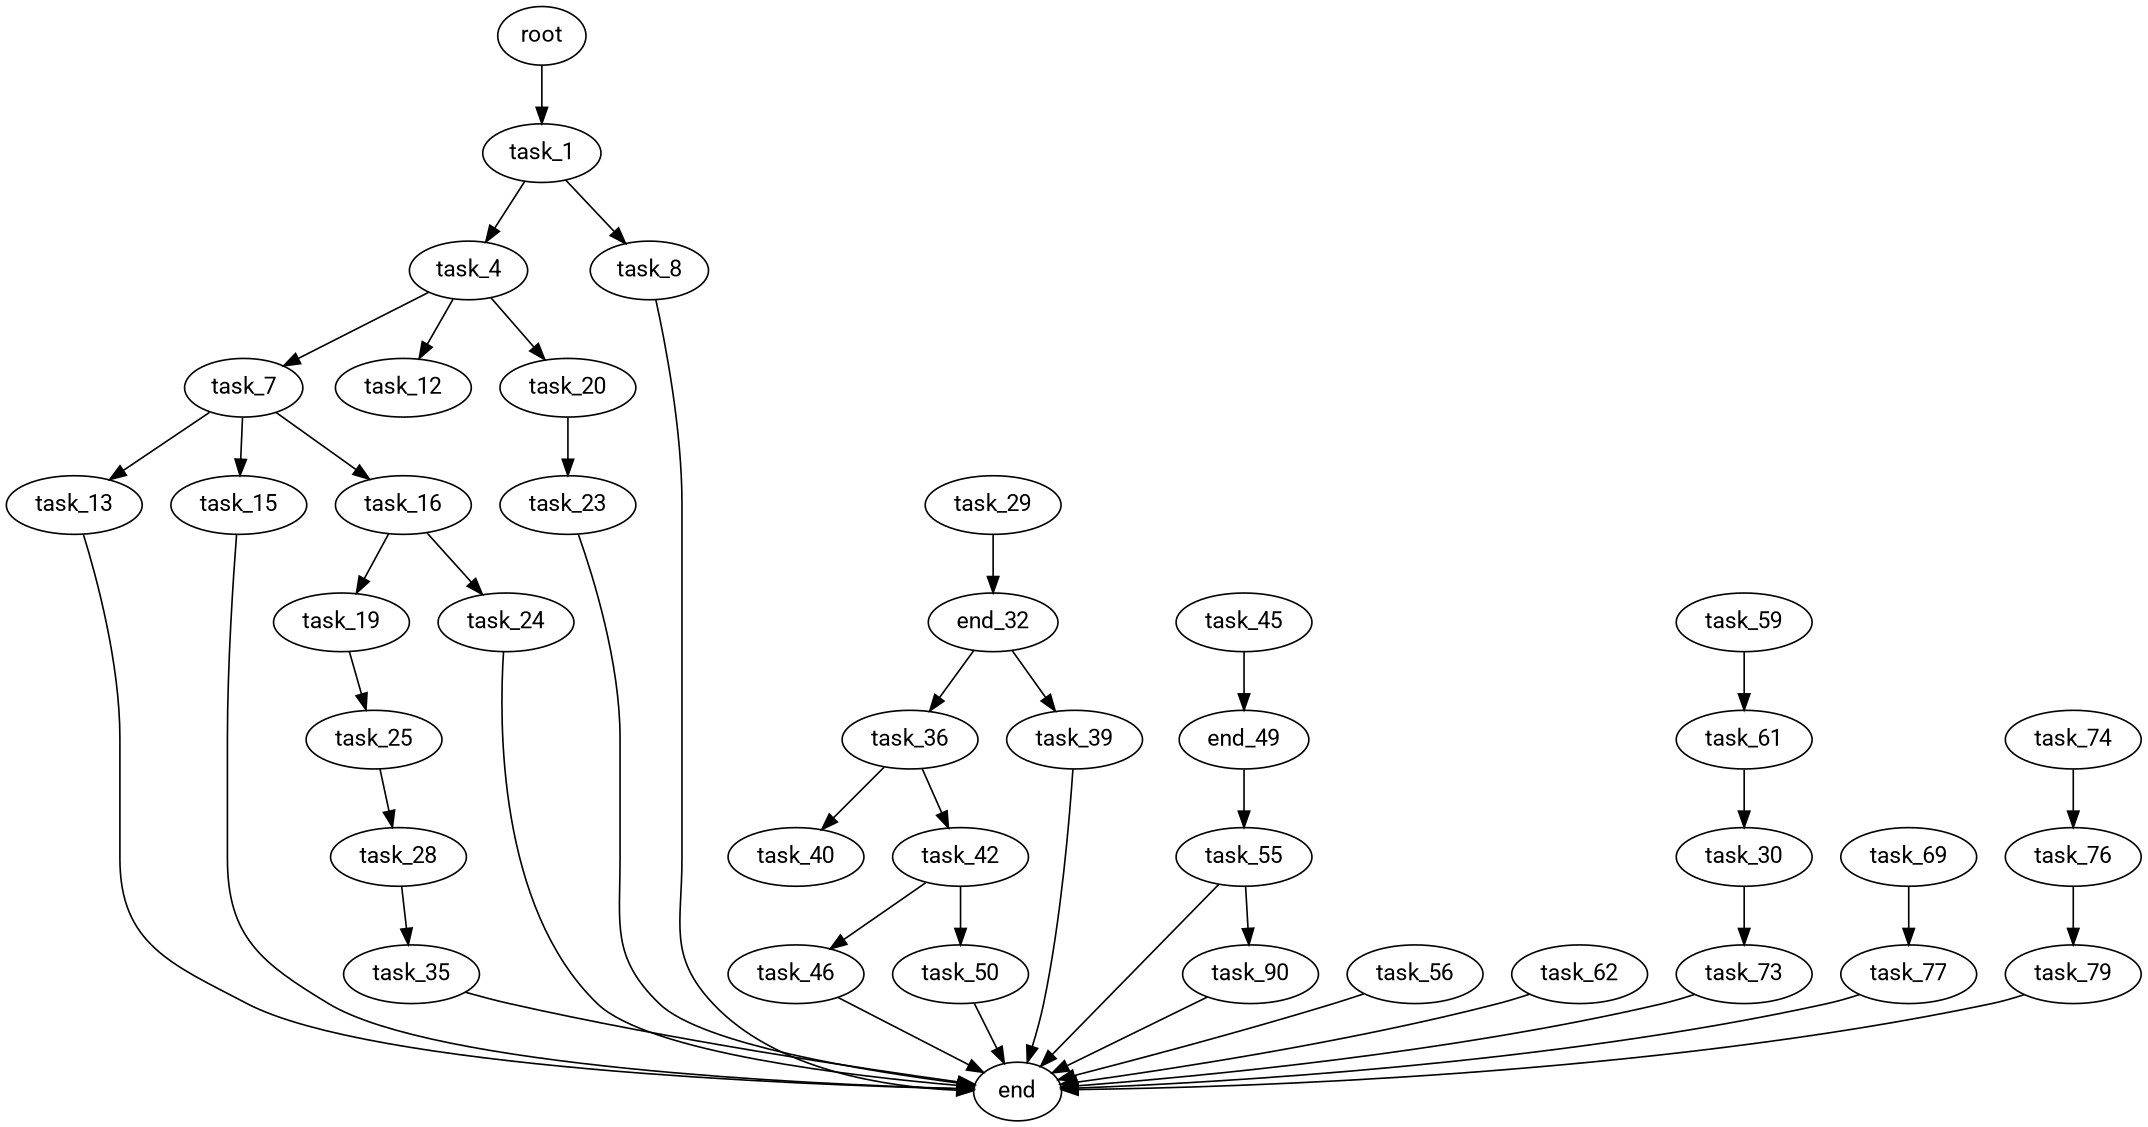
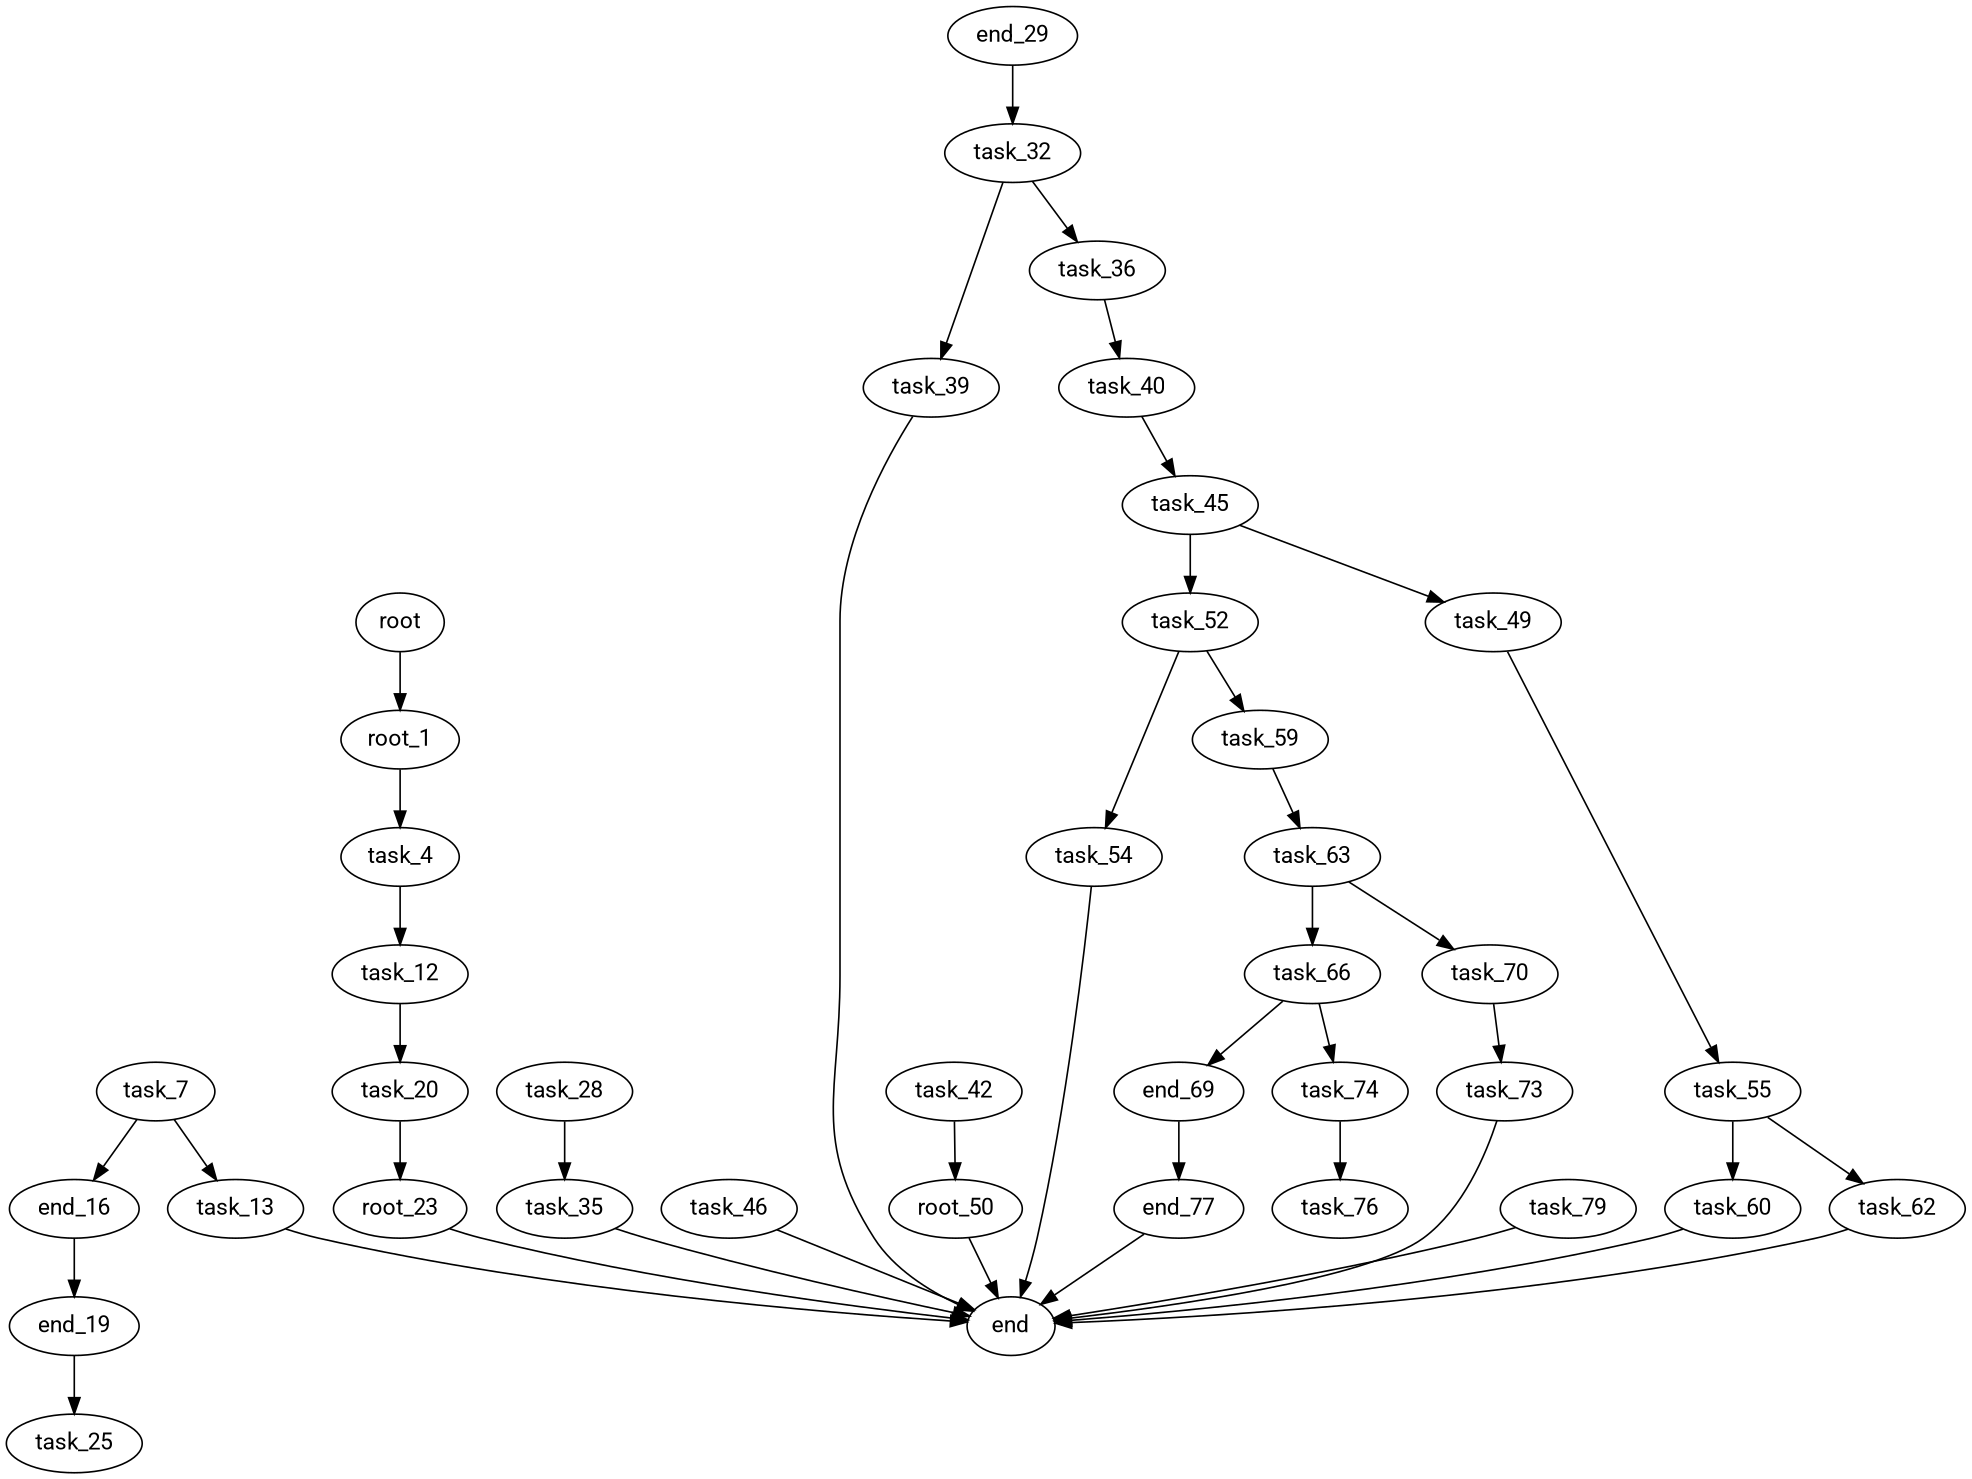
  digraph {
    fontname=Roboto
    node [fontname=Roboto]
    edge [fontname=Roboto]
    root
-   task_1
+   task_1 [label=root_1]
    task_4
-   task_8
    task_7
    task_12
    end
    task_13
-   task_15
-   task_16
+   task_16 [label=end_16]
    task_20
-   task_19
-   task_24
-   task_23
+   task_19 [label=end_19]
+   task_23 [label=root_23]
    task_25
    task_28
    task_35
-   task_29
-   task_32 [label=end_32]
+   task_29 [label=end_29]
+   task_32
    task_36
    task_39
    task_40
    task_42
    task_45
    task_46
-   task_50
-   task_49 [label=end_49]
+   task_50 [label=root_50]
+   task_49
+   task_52
    task_55
-   task_56
+   task_56 [label=task_54]
    task_59
-   task_60 [label=task_90]
+   task_60
    task_62
-   task_63 [label=task_61]
-   task_70 [label=task_30]
-   task_69
+   task_63
+   task_66
+   task_70
+   task_69 [label=end_69]
    task_74
    task_73
-   task_77
+   task_77 [label=end_77]
    task_76
    task_79
    root -> task_1
    task_1 -> task_4
-   task_1 -> task_8
-   task_4 -> task_7
    task_4 -> task_12
-   task_8 -> end
    task_7 -> task_13
-   task_7 -> task_15
    task_7 -> task_16
-   task_4 -> task_20
+   task_12 -> task_20
    task_13 -> end
-   task_15 -> end
    task_16 -> task_19
-   task_16 -> task_24
    task_20 -> task_23
    task_19 -> task_25
-   task_24 -> end
    task_23 -> end
-   task_25 -> task_28
    task_28 -> task_35
    task_35 -> end
    task_29 -> task_32
    task_32 -> task_36
    task_32 -> task_39
    task_36 -> task_40
-   task_36 -> task_42
    task_39 -> end
-   task_42 -> task_46
+   task_40 -> task_45
    task_42 -> task_50
    task_45 -> task_49
+   task_45 -> task_52
    task_46 -> end
    task_50 -> end
    task_49 -> task_55
+   task_52 -> task_56
+   task_52 -> task_59
    task_55 -> task_60
-   task_55 -> end
+   task_55 -> task_62
    task_56 -> end
    task_59 -> task_63
    task_60 -> end
    task_62 -> end
+   task_63 -> task_66
    task_63 -> task_70
+   task_66 -> task_69
+   task_66 -> task_74
    task_70 -> task_73
    task_69 -> task_77
    task_74 -> task_76
    task_73 -> end
    task_77 -> end
-   task_76 -> task_79
    task_79 -> end
  }
